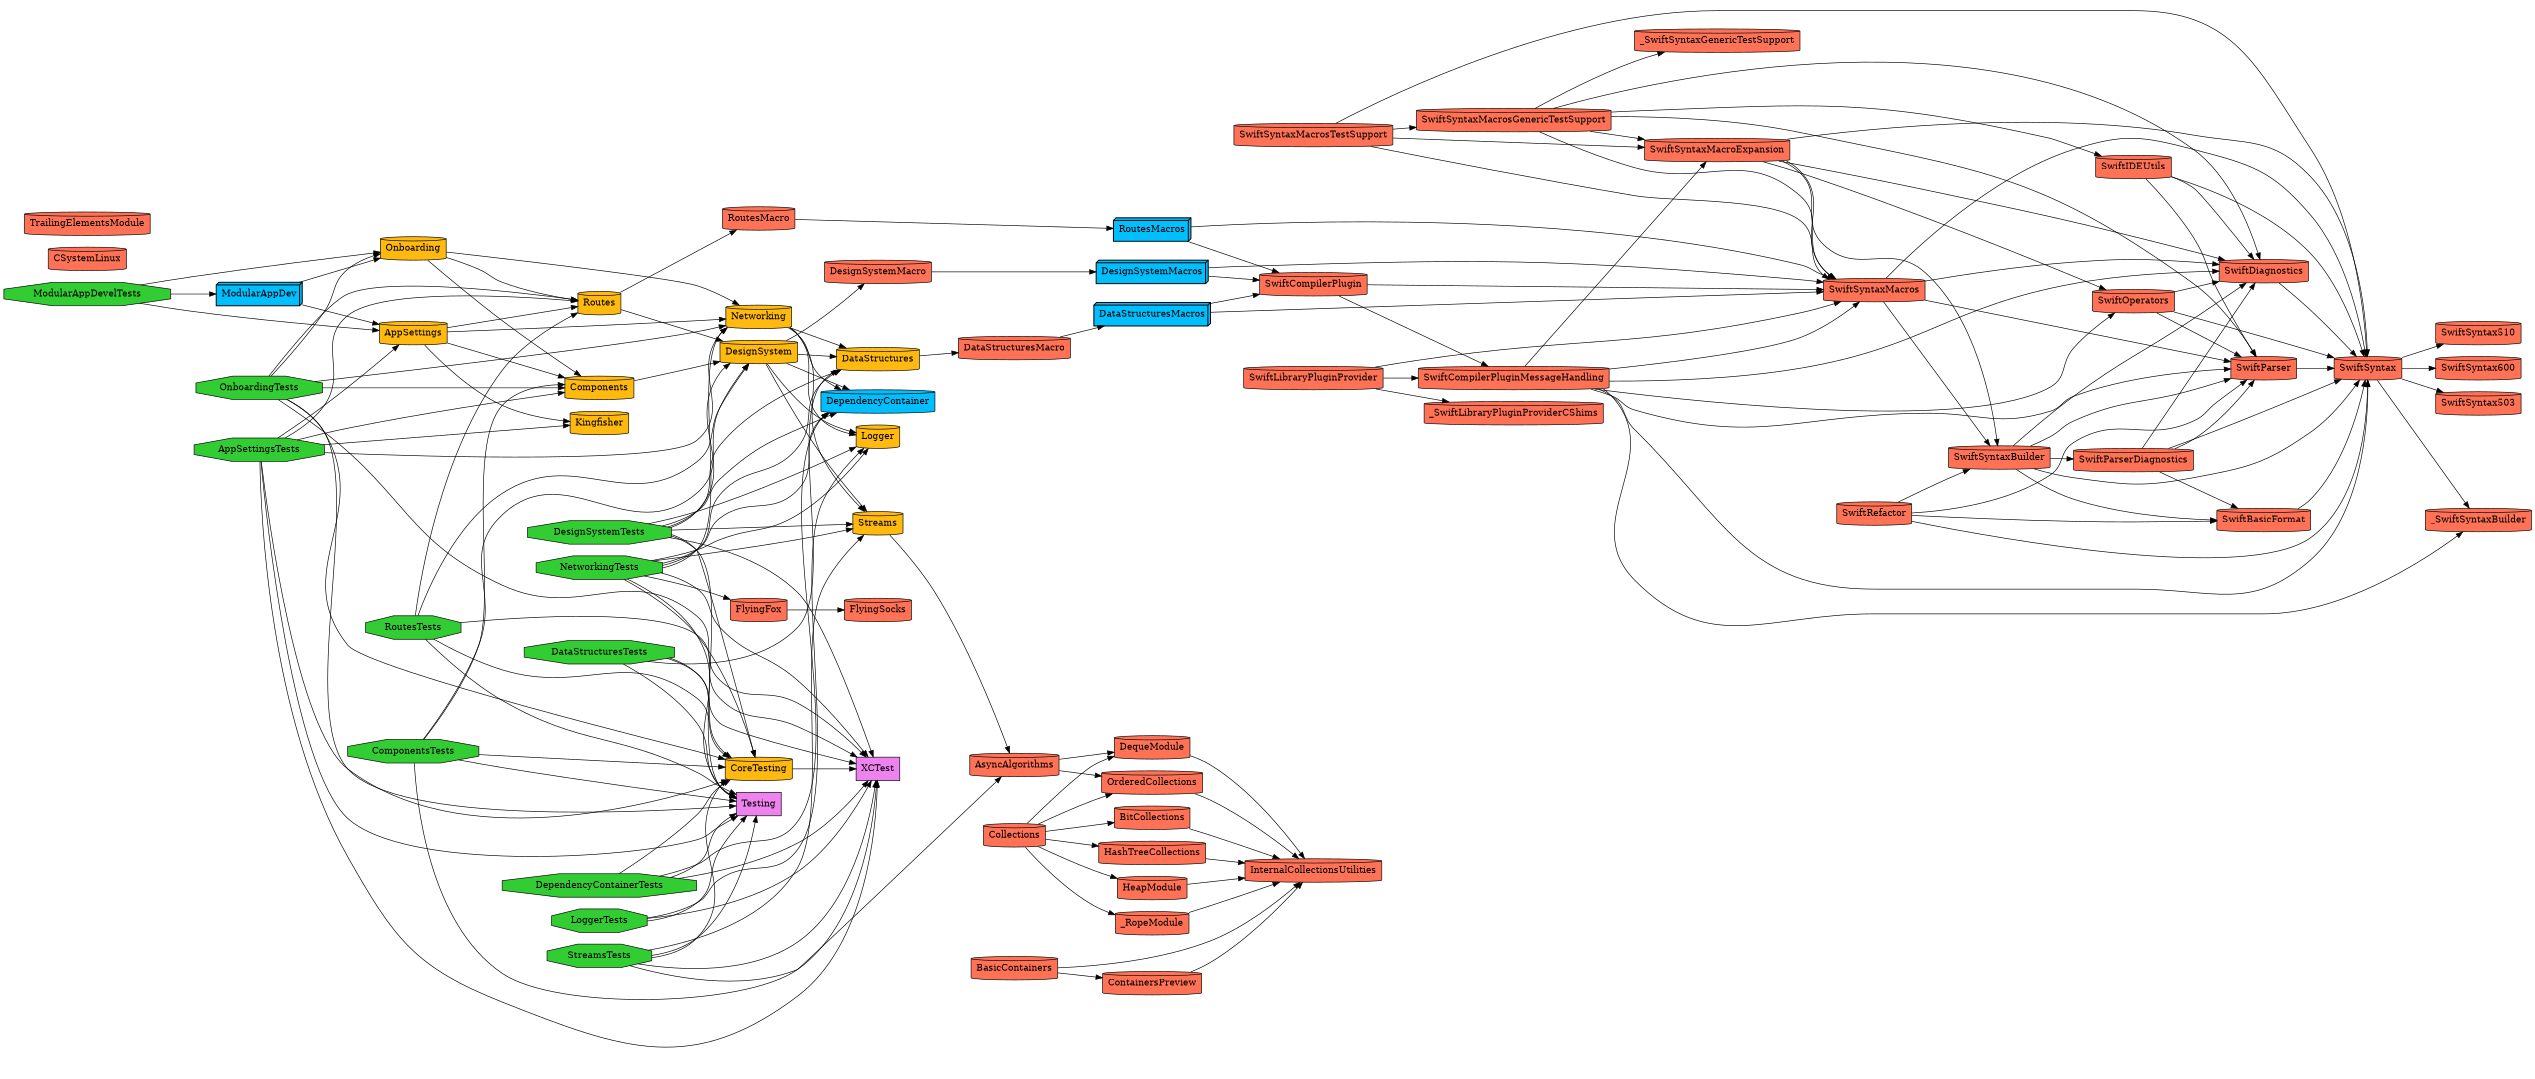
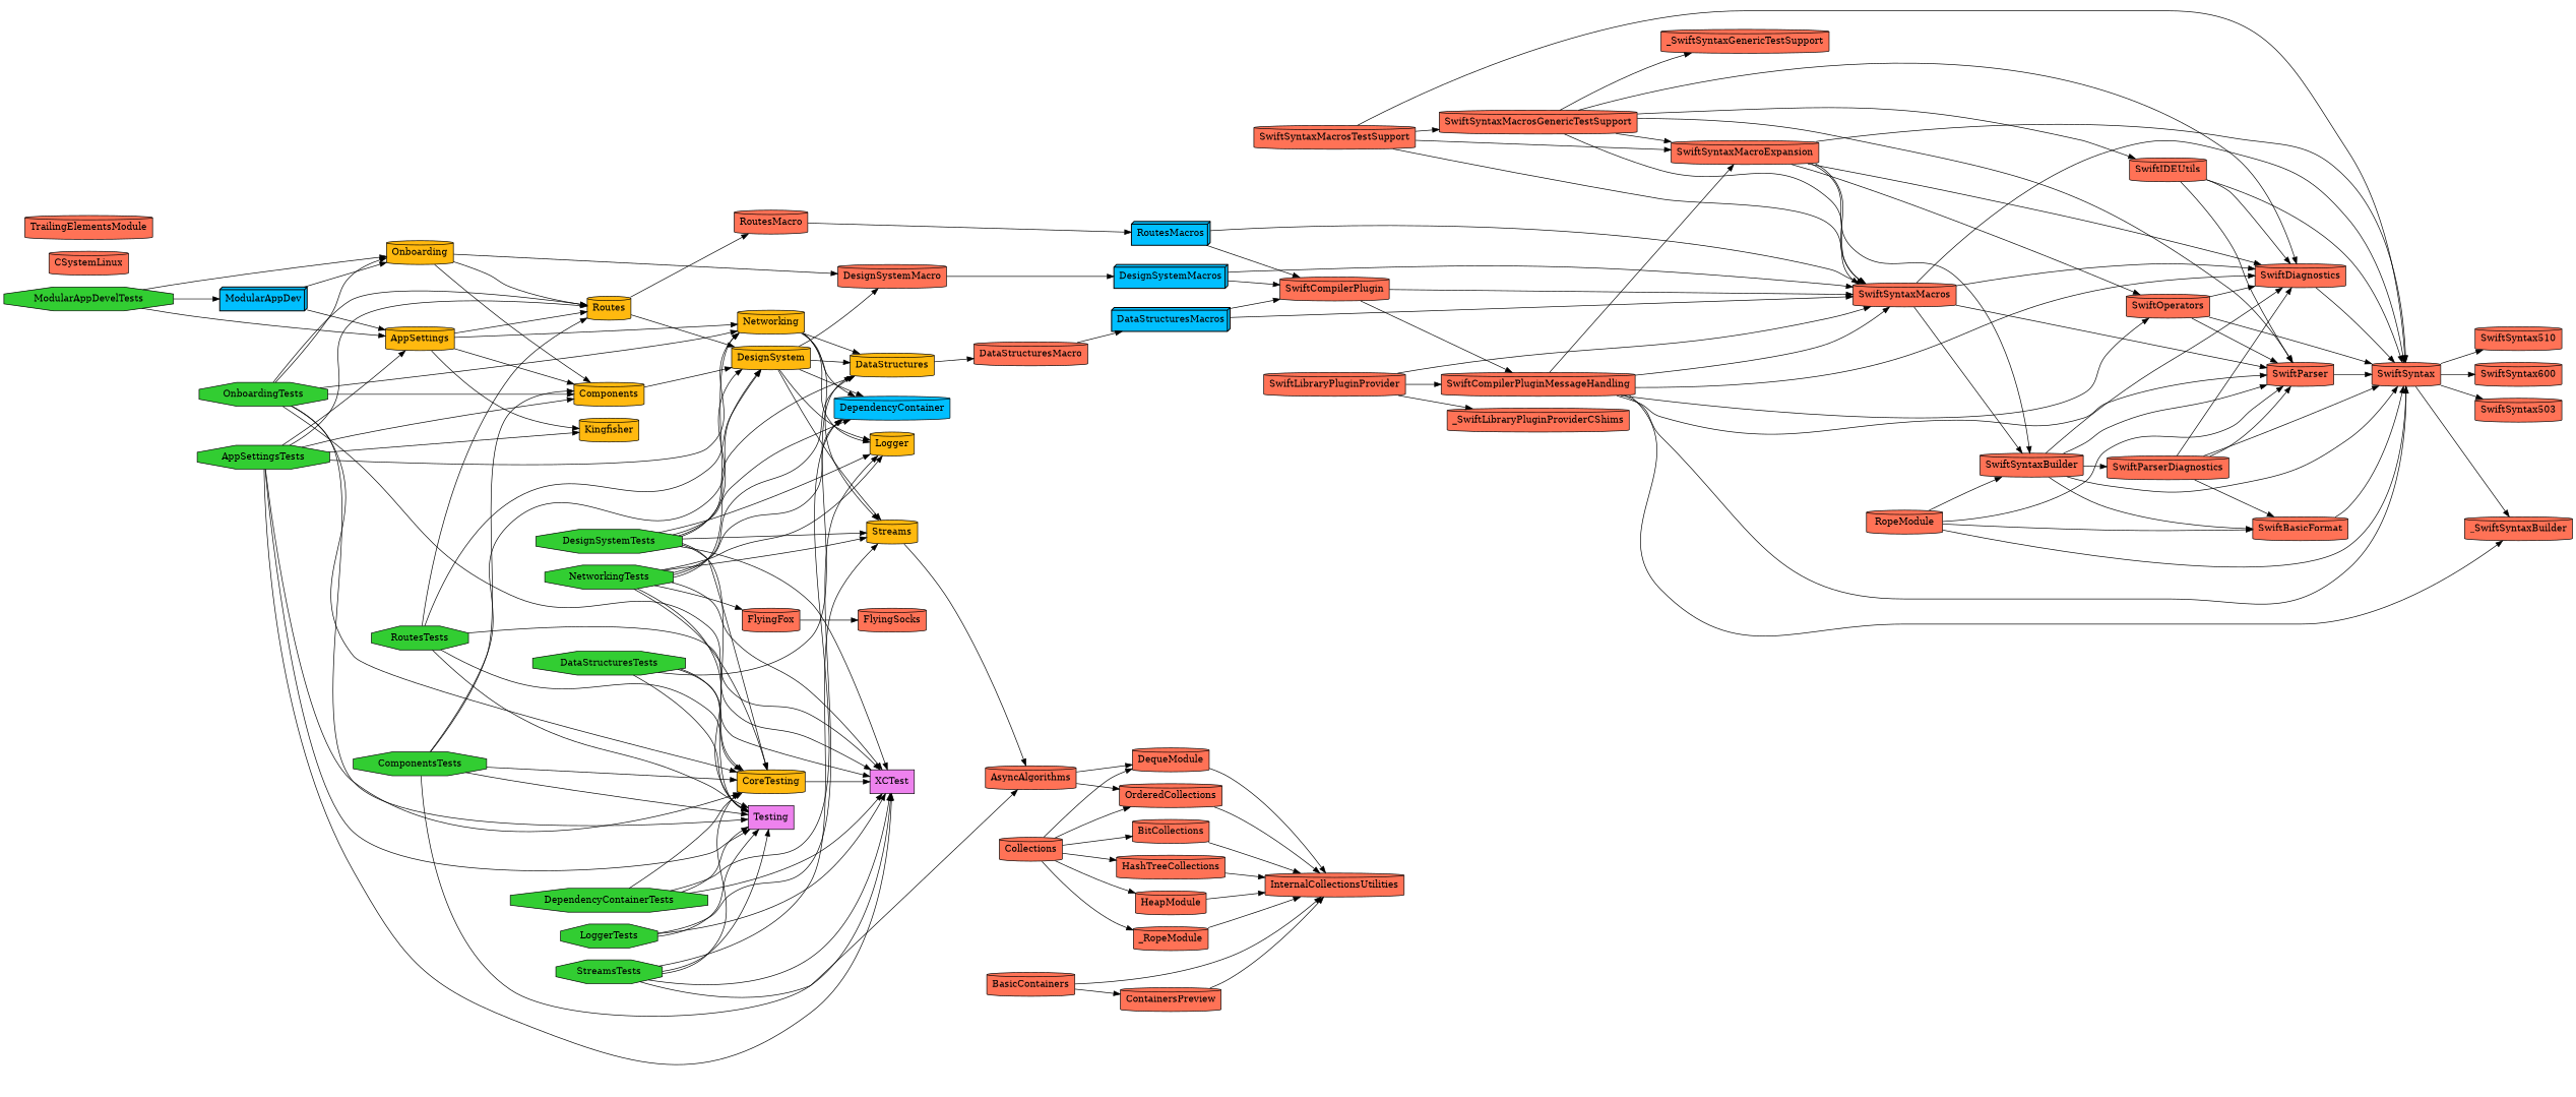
  digraph {
    rankdir=LR
    node [fillcolor=coral1 shape=cylinder style=filled]
    AppSettings [fillcolor=darkgoldenrod1]
    Components [fillcolor=darkgoldenrod1]
    Kingfisher [fillcolor=darkgoldenrod1]
    Networking [fillcolor=darkgoldenrod1]
    Routes [fillcolor=darkgoldenrod1]
    DesignSystem [fillcolor=darkgoldenrod1]
    DataStructures [fillcolor=darkgoldenrod1]
    DependencyContainer [fillcolor=deepskyblue]
    Logger [fillcolor=darkgoldenrod1]
    Streams [fillcolor=darkgoldenrod1]
    RoutesMacro
    AppSettingsTests [fillcolor=limegreen shape=octagon]
    CoreTesting [fillcolor=darkgoldenrod1]
    Testing [fillcolor=violet shape=rectangle]
    XCTest [fillcolor=violet shape=rectangle]
    AsyncAlgorithms
    DequeModule
    OrderedCollections
    InternalCollectionsUtilities
    BasicContainers
    ContainersPreview
    BitCollections
    CSystemLinux
    Collections
    HashTreeCollections
    HeapModule
    _RopeModule
    DesignSystemMacro
    ComponentsTests [fillcolor=limegreen shape=octagon]
    DataStructuresMacro
    DataStructuresMacros [fillcolor=deepskyblue penwidth=1.5 shape=box3d]
    SwiftCompilerPlugin
    SwiftSyntaxMacros
    SwiftCompilerPluginMessageHandling
    SwiftSyntax
    SwiftDiagnostics
    SwiftParser
    SwiftSyntaxBuilder
    DataStructuresTests [fillcolor=limegreen shape=octagon]
    DependencyContainerTests [fillcolor=limegreen shape=octagon]
    DesignSystemMacros [fillcolor=deepskyblue penwidth=1.5 shape=box3d]
    DesignSystemTests [fillcolor=limegreen shape=octagon]
    FlyingFox
    FlyingSocks
    LoggerTests [fillcolor=limegreen shape=octagon]
    ModularAppDev [fillcolor=deepskyblue penwidth=1.5 shape=box3d]
    Onboarding [fillcolor=darkgoldenrod1]
    ModularAppDevelTests [fillcolor=limegreen shape=octagon]
    NetworkingTests [fillcolor=limegreen shape=octagon]
    OnboardingTests [fillcolor=limegreen shape=octagon]
    RoutesMacros [fillcolor=deepskyblue penwidth=1.5 shape=box3d]
    RoutesTests [fillcolor=limegreen shape=octagon]
    StreamsTests [fillcolor=limegreen shape=octagon]
    SwiftBasicFormat
    n55 [label=_SwiftSyntaxBuilder]
    n56 [label=SwiftSyntax503]
    SwiftSyntax510
    SwiftSyntax600
    SwiftOperators
    SwiftSyntaxMacroExpansion
    SwiftIDEUtils
    SwiftLibraryPluginProvider
    _SwiftLibraryPluginProviderCShims
    SwiftParserDiagnostics
-   SwiftRefactor
+   SwiftRefactor [label=RopeModule]
    SwiftSyntaxMacrosGenericTestSupport
    _SwiftSyntaxGenericTestSupport
    SwiftSyntaxMacrosTestSupport
    TrailingElementsModule
    AppSettings -> Components
    AppSettings -> Kingfisher
    AppSettings -> Networking
    AppSettings -> Routes
    Components -> DesignSystem
    Networking -> DataStructures
    Networking -> DependencyContainer
    Networking -> Logger
    Networking -> Streams
    Routes -> DesignSystem
    Routes -> RoutesMacro
    DesignSystem -> DataStructures
    DesignSystem -> DependencyContainer
    DesignSystem -> Logger
    DesignSystem -> Streams
    DesignSystem -> DesignSystemMacro
    DataStructures -> DataStructuresMacro
    Streams -> AsyncAlgorithms
    RoutesMacro -> RoutesMacros
    AppSettingsTests -> AppSettings
    AppSettingsTests -> Components
    AppSettingsTests -> Kingfisher
    AppSettingsTests -> Networking
    AppSettingsTests -> Routes
    AppSettingsTests -> CoreTesting
    AppSettingsTests -> Testing
    AppSettingsTests -> XCTest
    CoreTesting -> XCTest
    AsyncAlgorithms -> DequeModule
    AsyncAlgorithms -> OrderedCollections
    DequeModule -> InternalCollectionsUtilities
    OrderedCollections -> InternalCollectionsUtilities
    BasicContainers -> InternalCollectionsUtilities
    BasicContainers -> ContainersPreview
    ContainersPreview -> InternalCollectionsUtilities
    BitCollections -> InternalCollectionsUtilities
    Collections -> DequeModule
    Collections -> OrderedCollections
    Collections -> BitCollections
    Collections -> HashTreeCollections
    Collections -> HeapModule
    Collections -> _RopeModule
    HashTreeCollections -> InternalCollectionsUtilities
    HeapModule -> InternalCollectionsUtilities
    _RopeModule -> InternalCollectionsUtilities
    DesignSystemMacro -> DesignSystemMacros
    ComponentsTests -> Components
    ComponentsTests -> DesignSystem
    ComponentsTests -> CoreTesting
    ComponentsTests -> Testing
    ComponentsTests -> XCTest
    DataStructuresMacro -> DataStructuresMacros
    DataStructuresMacros -> SwiftCompilerPlugin
    DataStructuresMacros -> SwiftSyntaxMacros
    SwiftCompilerPlugin -> SwiftSyntaxMacros
    SwiftCompilerPlugin -> SwiftCompilerPluginMessageHandling
    SwiftSyntaxMacros -> SwiftSyntax
    SwiftSyntaxMacros -> SwiftDiagnostics
    SwiftSyntaxMacros -> SwiftParser
    SwiftSyntaxMacros -> SwiftSyntaxBuilder
    SwiftCompilerPluginMessageHandling -> SwiftSyntaxMacros
    SwiftCompilerPluginMessageHandling -> SwiftSyntax
    SwiftCompilerPluginMessageHandling -> SwiftDiagnostics
    SwiftCompilerPluginMessageHandling -> SwiftParser
    SwiftCompilerPluginMessageHandling -> n55
    SwiftCompilerPluginMessageHandling -> SwiftOperators
    SwiftCompilerPluginMessageHandling -> SwiftSyntaxMacroExpansion
    SwiftSyntax -> n55
    SwiftSyntax -> n56
    SwiftSyntax -> SwiftSyntax510
    SwiftSyntax -> SwiftSyntax600
    SwiftDiagnostics -> SwiftSyntax
    SwiftParser -> SwiftSyntax
    SwiftSyntaxBuilder -> SwiftSyntax
    SwiftSyntaxBuilder -> SwiftDiagnostics
    SwiftSyntaxBuilder -> SwiftParser
    SwiftSyntaxBuilder -> SwiftBasicFormat
    SwiftSyntaxBuilder -> SwiftParserDiagnostics
    DataStructuresTests -> DataStructures
    DataStructuresTests -> CoreTesting
    DataStructuresTests -> Testing
    DataStructuresTests -> XCTest
    DependencyContainerTests -> DependencyContainer
    DependencyContainerTests -> CoreTesting
    DependencyContainerTests -> Testing
    DependencyContainerTests -> XCTest
    DesignSystemMacros -> SwiftCompilerPlugin
    DesignSystemMacros -> SwiftSyntaxMacros
    DesignSystemTests -> DesignSystem
    DesignSystemTests -> DataStructures
    DesignSystemTests -> DependencyContainer
    DesignSystemTests -> Logger
    DesignSystemTests -> Streams
    DesignSystemTests -> CoreTesting
    DesignSystemTests -> Testing
    DesignSystemTests -> XCTest
    FlyingFox -> FlyingSocks
    LoggerTests -> Logger
    LoggerTests -> Testing
    LoggerTests -> XCTest
    ModularAppDev -> AppSettings
    ModularAppDev -> Onboarding
    Onboarding -> Components
-   Onboarding -> Networking
+   Onboarding -> DesignSystemMacro
    Onboarding -> Routes
    ModularAppDevelTests -> AppSettings
    ModularAppDevelTests -> ModularAppDev
    ModularAppDevelTests -> Onboarding
    NetworkingTests -> Networking
    NetworkingTests -> DataStructures
    NetworkingTests -> DependencyContainer
    NetworkingTests -> Logger
    NetworkingTests -> Streams
    NetworkingTests -> CoreTesting
    NetworkingTests -> Testing
    NetworkingTests -> XCTest
    NetworkingTests -> FlyingFox
    OnboardingTests -> Components
    OnboardingTests -> Networking
    OnboardingTests -> Routes
    OnboardingTests -> CoreTesting
    OnboardingTests -> Testing
    OnboardingTests -> XCTest
    OnboardingTests -> Onboarding
    RoutesMacros -> SwiftCompilerPlugin
    RoutesMacros -> SwiftSyntaxMacros
    RoutesTests -> Routes
    RoutesTests -> DesignSystem
    RoutesTests -> CoreTesting
    RoutesTests -> Testing
    RoutesTests -> XCTest
    StreamsTests -> Streams
    StreamsTests -> CoreTesting
    StreamsTests -> Testing
    StreamsTests -> XCTest
    StreamsTests -> AsyncAlgorithms
    SwiftBasicFormat -> SwiftSyntax
    SwiftOperators -> SwiftSyntax
    SwiftOperators -> SwiftDiagnostics
    SwiftOperators -> SwiftParser
    SwiftSyntaxMacroExpansion -> SwiftSyntaxMacros
    SwiftSyntaxMacroExpansion -> SwiftSyntax
    SwiftSyntaxMacroExpansion -> SwiftDiagnostics
    SwiftSyntaxMacroExpansion -> SwiftSyntaxBuilder
    SwiftSyntaxMacroExpansion -> SwiftOperators
    SwiftIDEUtils -> SwiftSyntax
    SwiftIDEUtils -> SwiftDiagnostics
    SwiftIDEUtils -> SwiftParser
    SwiftLibraryPluginProvider -> SwiftSyntaxMacros
    SwiftLibraryPluginProvider -> SwiftCompilerPluginMessageHandling
    SwiftLibraryPluginProvider -> _SwiftLibraryPluginProviderCShims
    SwiftParserDiagnostics -> SwiftSyntax
    SwiftParserDiagnostics -> SwiftDiagnostics
    SwiftParserDiagnostics -> SwiftParser
    SwiftParserDiagnostics -> SwiftBasicFormat
    SwiftRefactor -> SwiftSyntax
    SwiftRefactor -> SwiftParser
    SwiftRefactor -> SwiftSyntaxBuilder
    SwiftRefactor -> SwiftBasicFormat
    SwiftSyntaxMacrosGenericTestSupport -> SwiftSyntaxMacros
    SwiftSyntaxMacrosGenericTestSupport -> SwiftDiagnostics
    SwiftSyntaxMacrosGenericTestSupport -> SwiftParser
    SwiftSyntaxMacrosGenericTestSupport -> SwiftSyntaxMacroExpansion
    SwiftSyntaxMacrosGenericTestSupport -> SwiftIDEUtils
    SwiftSyntaxMacrosGenericTestSupport -> _SwiftSyntaxGenericTestSupport
    SwiftSyntaxMacrosTestSupport -> SwiftSyntaxMacros
    SwiftSyntaxMacrosTestSupport -> SwiftSyntax
    SwiftSyntaxMacrosTestSupport -> SwiftSyntaxMacroExpansion
    SwiftSyntaxMacrosTestSupport -> SwiftSyntaxMacrosGenericTestSupport
  }
